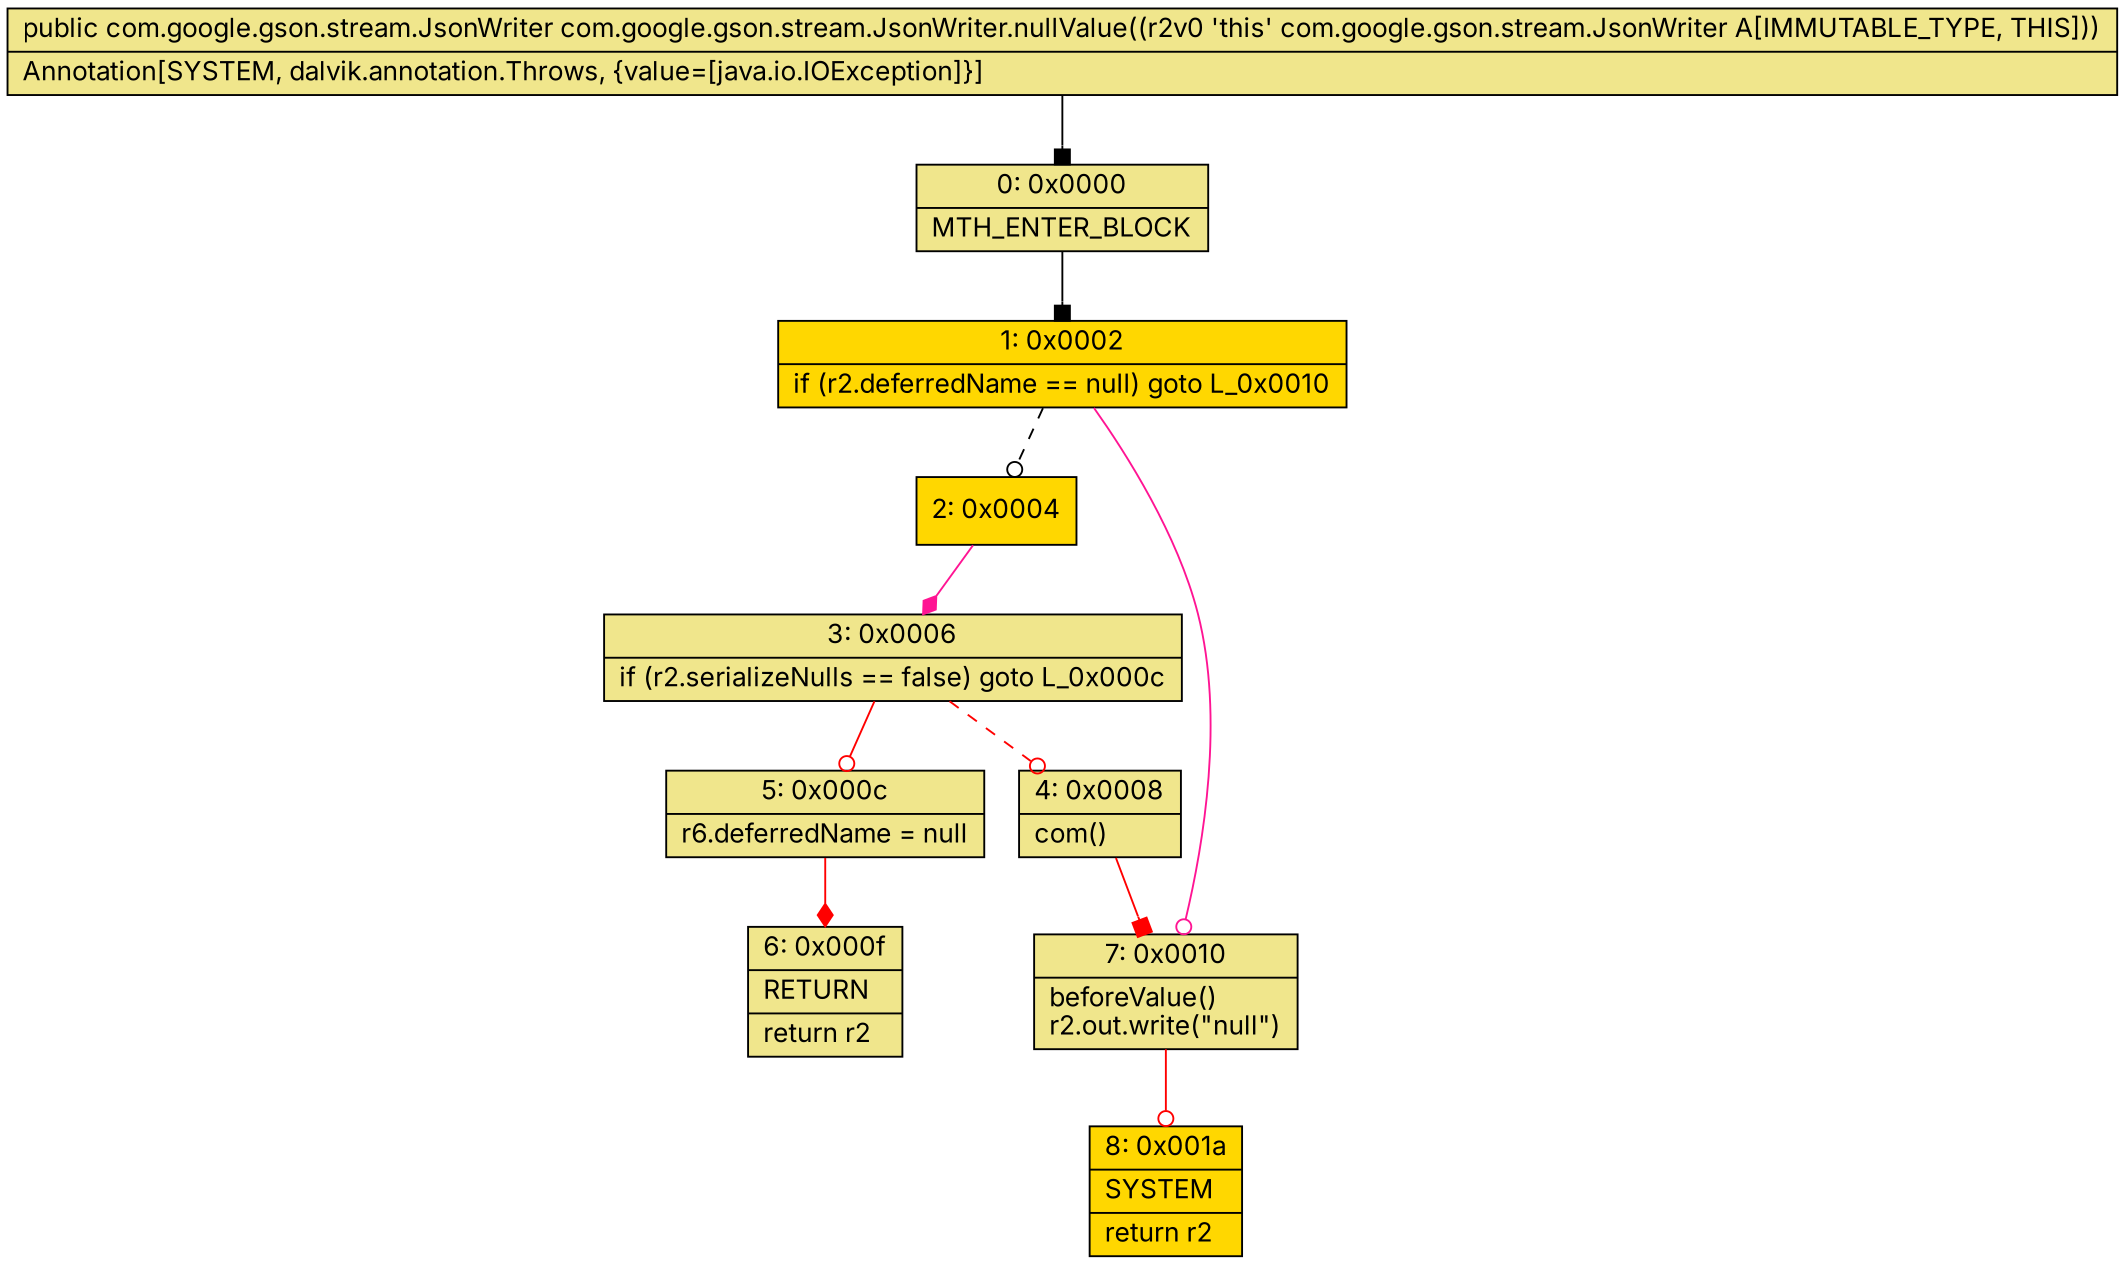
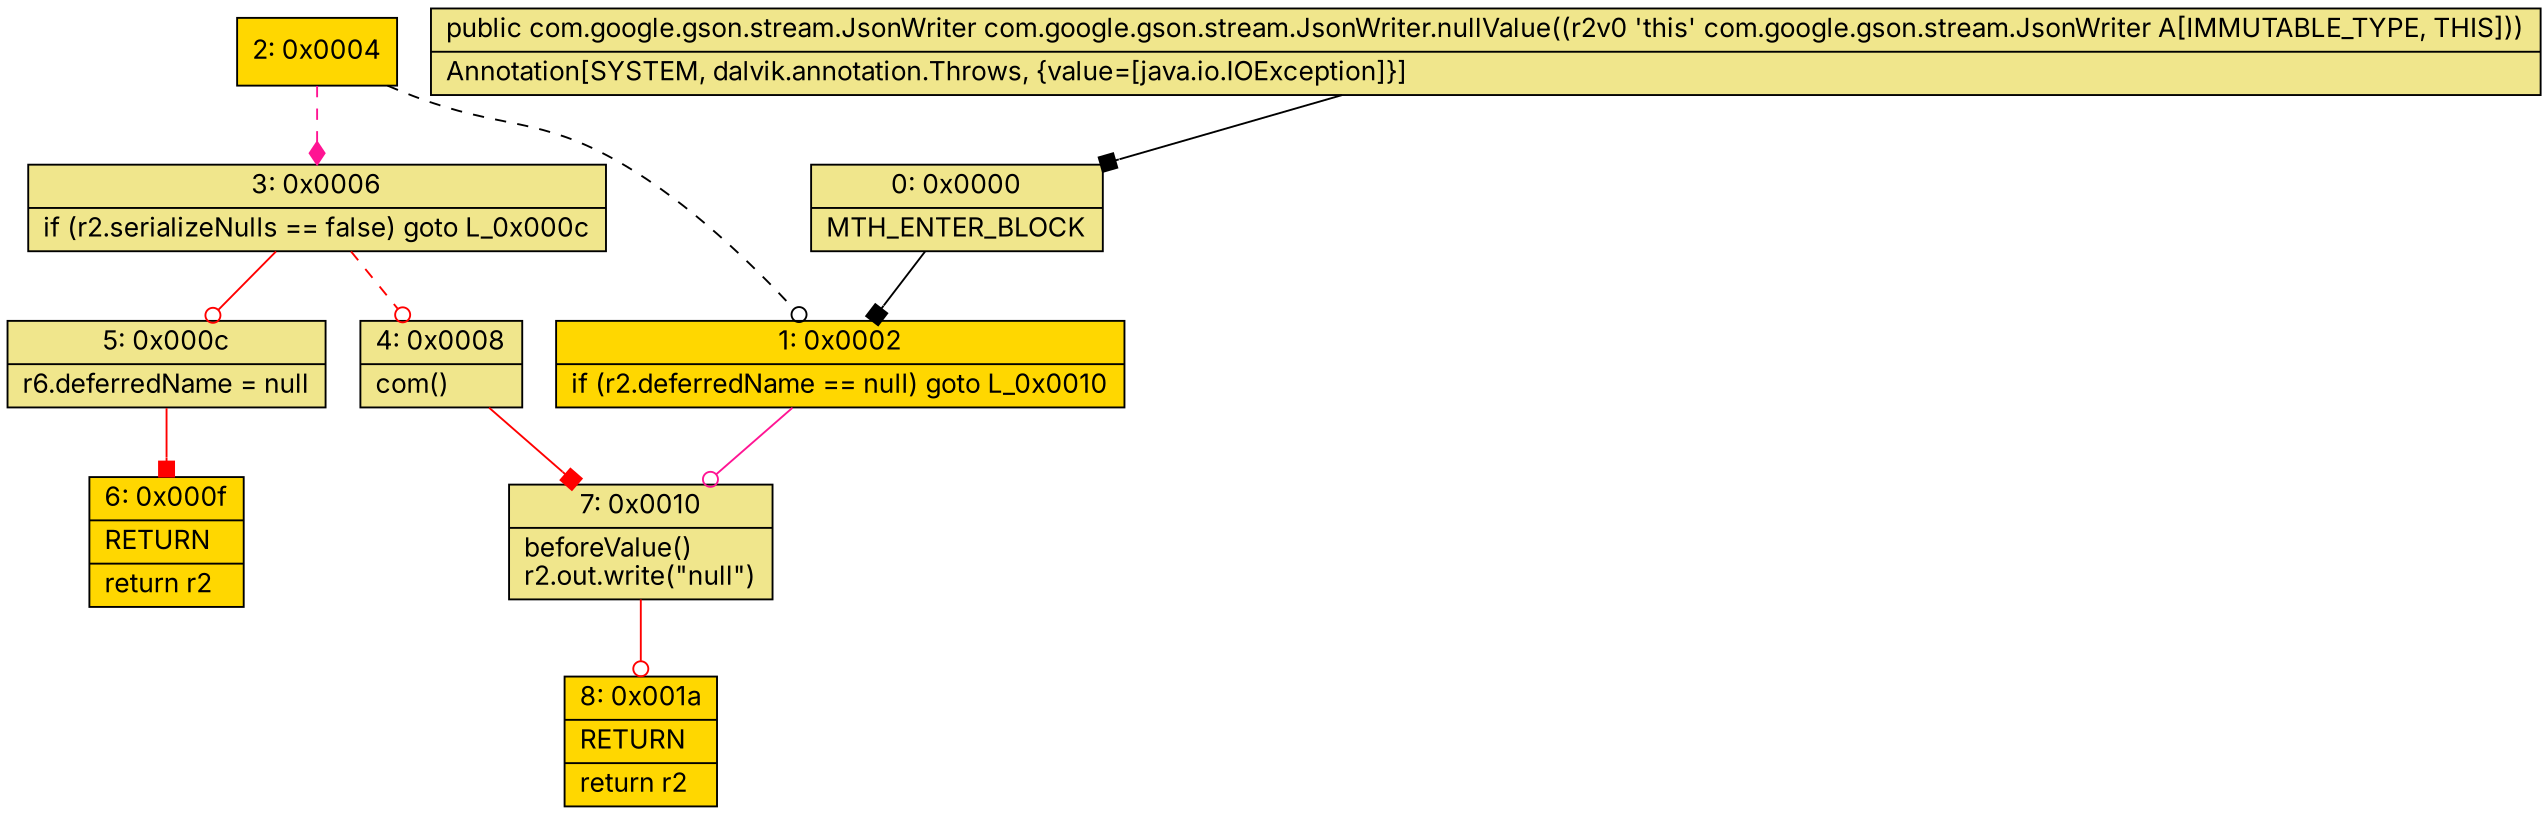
  digraph {
    fontname=Inter
    node [fillcolor=khaki fontname=Inter shape=record style=filled]
    edge [arrowhead=odot color=red fontname=Inter]
    n1 [label="{0\:\ 0x0000|MTH_ENTER_BLOCK\l}"]
    n2 [fillcolor=gold label="{1\:\ 0x0002|if (r2.deferredName == null) goto L_0x0010\l}"]
    n3 [fillcolor=gold label="{2\:\ 0x0004}"]
    n4 [label="{7\:\ 0x0010|beforeValue()\lr2.out.write(\"null\")\l}"]
    n5 [label="{3\:\ 0x0006|if (r2.serializeNulls == false) goto L_0x000c\l}"]
-   n6 [fillcolor=gold label="{8\:\ 0x001a|SYSTEM\l|return r2\l}"]
+   n6 [fillcolor=gold label="{8\:\ 0x001a|RETURN\l|return r2\l}"]
    n7 [label="{4\:\ 0x0008|com()\l}"]
    n8 [label="{5\:\ 0x000c|r6.deferredName = null\l}"]
-   n9 [label="{6\:\ 0x000f|RETURN\l|return r2\l}"]
+   n9 [fillcolor=gold label="{6\:\ 0x000f|RETURN\l|return r2\l}"]
    n10 [label="{public com.google.gson.stream.JsonWriter com.google.gson.stream.JsonWriter.nullValue((r2v0 'this' com.google.gson.stream.JsonWriter A[IMMUTABLE_TYPE, THIS]))  | Annotation[SYSTEM, dalvik.annotation.Throws, \{value=[java.io.IOException]\}]\l}"]
    n1 -> n2 [arrowhead=box color=black]
-   n2 -> n3 [color=black style=dashed]
+   n3 -> n2 [color=black style=dashed]
    n2 -> n4 [color=deeppink]
-   n3 -> n5 [arrowhead=diamond color=deeppink]
+   n3 -> n5 [arrowhead=diamond color=deeppink style=dashed]
    n4 -> n6
    n5 -> n7 [style=dashed]
    n5 -> n8
    n7 -> n4 [arrowhead=box]
-   n8 -> n9 [arrowhead=diamond]
+   n8 -> n9 [arrowhead=box]
    n10 -> n1 [arrowhead=box color=black]
  }
